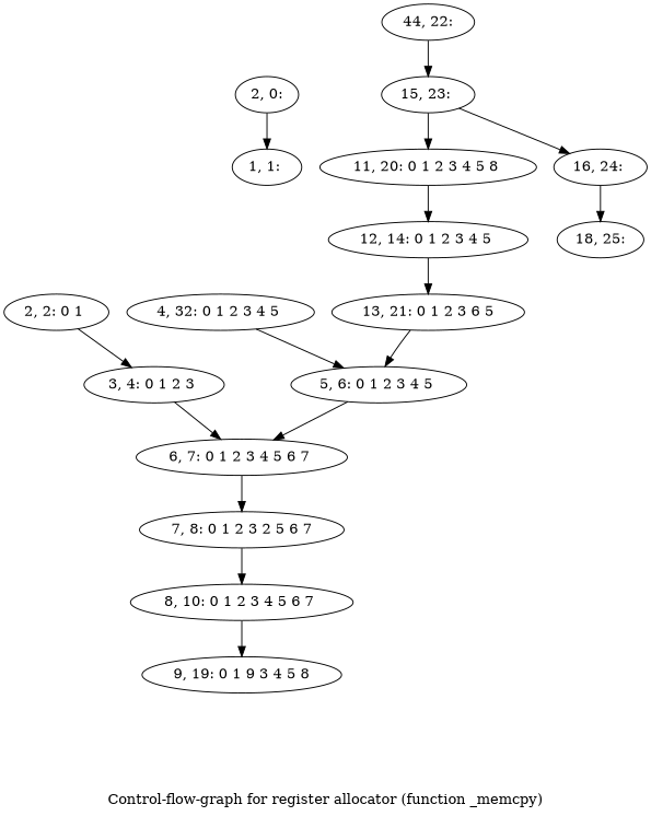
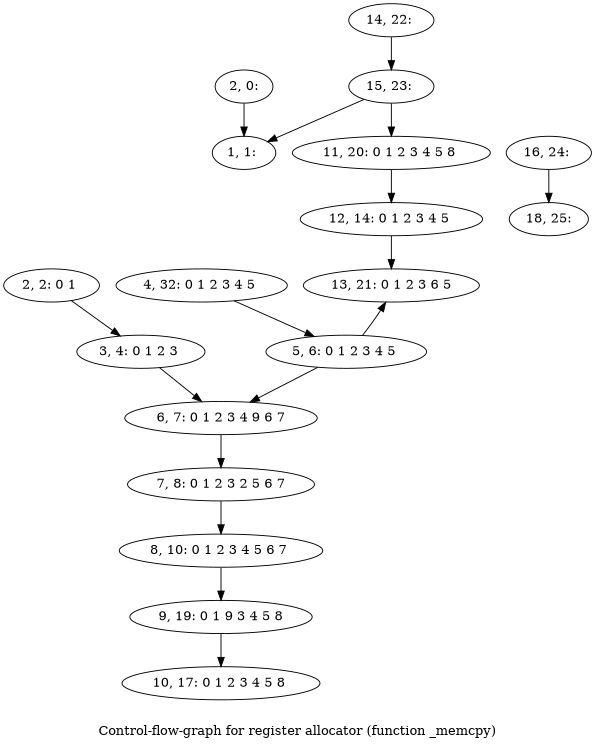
  digraph {
    label="Control-flow-graph for register allocator (function _memcpy)"
    n1 [label="2, 0:"]
    n2 [label="1, 1: "]
    n3 [label="2, 2: 0 1 "]
    n4 [label="3, 4: 0 1 2 3 "]
-   n5 [label="6, 7: 0 1 2 3 4 5 6 7 "]
+   n5 [label="6, 7: 0 1 2 3 4 9 6 7"]
    n6 [label="4, 32: 0 1 2 3 4 5 "]
    n7 [label="5, 6: 0 1 2 3 4 5 "]
    n8 [label="7, 8: 0 1 2 3 2 5 6 7"]
    n9 [label="8, 10: 0 1 2 3 4 5 6 7 "]
    n10 [label="9, 19: 0 1 9 3 4 5 8"]
-   n12 [label="44, 22:"]
+   n11 [label="10, 17: 0 1 2 3 4 5 8 "]
+   n12 [label="14, 22: "]
    n13 [label="15, 23: "]
    n14 [label="11, 20: 0 1 2 3 4 5 8 "]
    n15 [label="12, 14: 0 1 2 3 4 5 "]
    n16 [label="13, 21: 0 1 2 3 6 5"]
    n17 [label="16, 24: "]
    n18 [label="18, 25:"]
    n1 -> n2
    n3 -> n4
    n4 -> n5
    n5 -> n8
    n6 -> n7
    n7 -> n5
    n8 -> n9
    n9 -> n10
+   n10 -> n11
    n12 -> n13
    n13 -> n14
-   n13 -> n17
+   n13 -> n2
    n14 -> n15
    n15 -> n16
-   n16 -> n7
+   n7 -> n16
    n17 -> n18
  }
